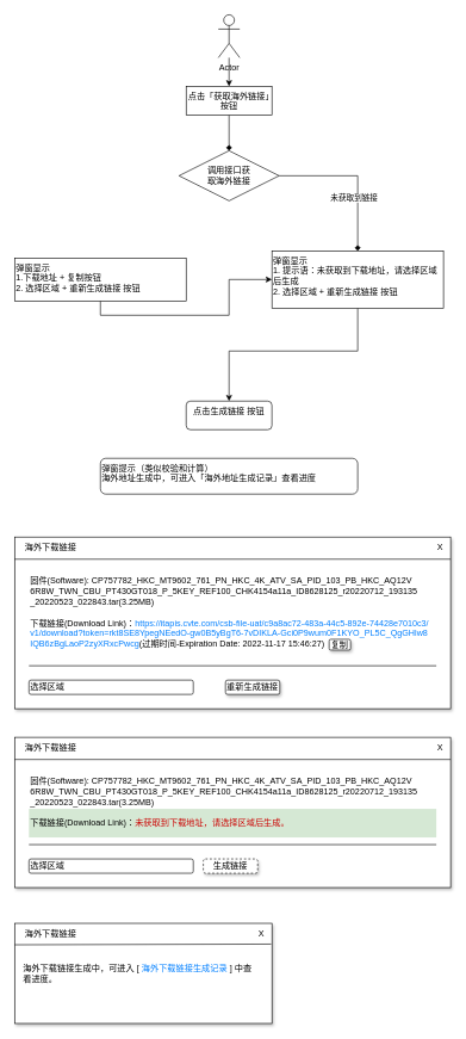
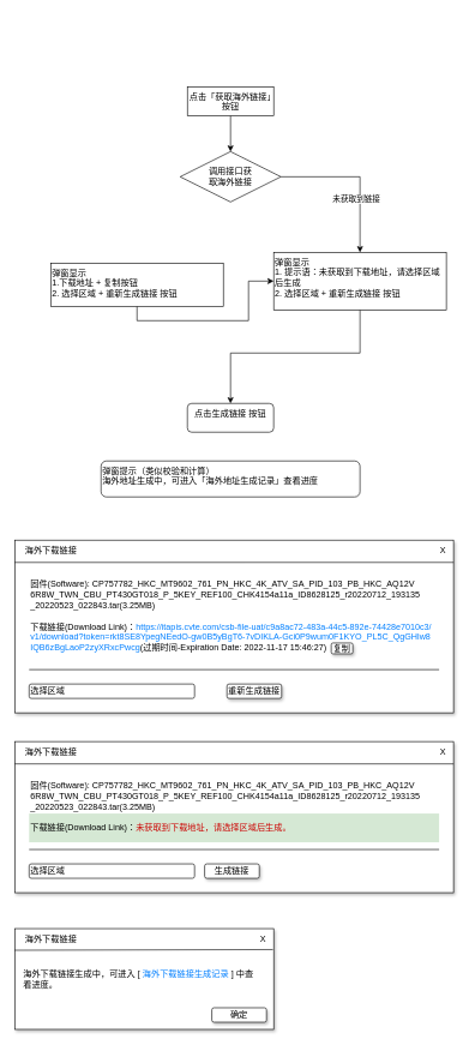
  <mxCell id="0" />
  <mxCell id="1" parent="0" />
- <mxCell id="2" value="" style="edgeStyle=orthogonalEdgeStyle;rounded=0;orthogonalLoop=1;jettySize=auto;html=1;" parent="1" source="3" target="5" edge="1"><mxGeometry relative="1" as="geometry" /></mxCell>
- <mxCell id="3" value="Actor" style="shape=umlActor;verticalLabelPosition=bottom;verticalAlign=top;html=1;outlineConnect=0;" parent="1" vertex="1"><mxGeometry x="305" y="20" width="30" height="60" as="geometry" /></mxCell>
- <mxCell id="4" value="" style="edgeStyle=orthogonalEdgeStyle;rounded=0;orthogonalLoop=1;jettySize=auto;html=1;endArrow=diamond;" parent="1" source="5" target="8" edge="1"><mxGeometry relative="1" as="geometry" /></mxCell>
+ <mxCell id="4" value="" style="edgeStyle=orthogonalEdgeStyle;rounded=0;orthogonalLoop=1;jettySize=auto;html=1;" parent="1" source="5" target="8" edge="1"><mxGeometry relative="1" as="geometry" /></mxCell>
  <mxCell id="5" value="点击「获取海外链接」按钮" style="whiteSpace=wrap;html=1;verticalAlign=top;" parent="1" vertex="1"><mxGeometry x="260" y="120" width="120" height="40" as="geometry" /></mxCell>
- <mxCell id="6" value="" style="edgeStyle=orthogonalEdgeStyle;rounded=0;orthogonalLoop=1;jettySize=auto;html=1;exitX=1;exitY=0.5;exitDx=0;exitDy=0;endArrow=diamond;" parent="1" source="8" target="10" edge="1"><mxGeometry relative="1" as="geometry" /></mxCell>
+ <mxCell id="6" value="" style="edgeStyle=orthogonalEdgeStyle;rounded=0;orthogonalLoop=1;jettySize=auto;html=1;exitX=1;exitY=0.5;exitDx=0;exitDy=0;" parent="1" source="8" target="10" edge="1"><mxGeometry relative="1" as="geometry" /></mxCell>
  <mxCell id="7" value="未获取到链接" style="edgeLabel;html=1;align=center;verticalAlign=middle;resizable=0;points=[];" parent="6" vertex="1" connectable="0"><mxGeometry x="-0.038" y="-1" relative="1" as="geometry"><mxPoint x="1" y="29" as="offset" /></mxGeometry></mxCell>
  <mxCell id="8" value="&lt;br&gt;调用接口获&lt;br&gt;取海外链接" style="rhombus;whiteSpace=wrap;html=1;verticalAlign=top;" parent="1" vertex="1"><mxGeometry x="250" y="210" width="140" height="70" as="geometry" /></mxCell>
  <mxCell id="9" value="" style="edgeStyle=orthogonalEdgeStyle;rounded=0;orthogonalLoop=1;jettySize=auto;html=1;exitX=0.5;exitY=1;exitDx=0;exitDy=0;entryX=0.5;entryY=0;entryDx=0;entryDy=0;" parent="1" source="10" target="13" edge="1"><mxGeometry relative="1" as="geometry"><Array as="points"><mxPoint x="500" y="490" /><mxPoint x="320" y="490" /></Array></mxGeometry></mxCell>
  <mxCell id="10" value="弹窗显示&lt;br&gt;1. 提示语：未获取到下载地址，请选择区域后生成&lt;br&gt;2. 选择区域 + 重新生成链接 按钮" style="whiteSpace=wrap;html=1;verticalAlign=top;align=left;" parent="1" vertex="1"><mxGeometry x="380" y="350" width="240" height="80" as="geometry" /></mxCell>
  <mxCell id="11" style="edgeStyle=orthogonalEdgeStyle;rounded=0;orthogonalLoop=1;jettySize=auto;html=1;exitX=0.5;exitY=1;exitDx=0;exitDy=0;" parent="1" source="12" target="10" edge="1"><mxGeometry relative="1" as="geometry" /></mxCell>
- <mxCell id="12" value="弹窗显示 &lt;br&gt;1.下载地址 + 复制按钮&lt;br&gt;&lt;div style=&quot;&quot;&gt;&lt;span style=&quot;background-color: initial;&quot;&gt;2. 选择区域 + 重新生成链接 按钮&lt;/span&gt;&lt;/div&gt;" style="whiteSpace=wrap;html=1;verticalAlign=top;align=left;" parent="1" vertex="1"><mxGeometry x="20" y="360" width="240" height="60" as="geometry" /></mxCell>
+ <mxCell id="12" value="弹窗显示 &lt;br&gt;1.下载地址 + 复制按钮&lt;br&gt;&lt;div style=&quot;&quot;&gt;&lt;span style=&quot;background-color: initial;&quot;&gt;2. 选择区域 + 重新生成链接 按钮&lt;/span&gt;&lt;/div&gt;" style="whiteSpace=wrap;html=1;verticalAlign=top;align=left;" parent="1" vertex="1"><mxGeometry x="70" y="365" width="240" height="60" as="geometry" /></mxCell>
  <mxCell id="13" value="点击生成链接 按钮" style="whiteSpace=wrap;html=1;verticalAlign=top;rounded=1;" parent="1" vertex="1"><mxGeometry x="260" y="560" width="120" height="40" as="geometry" /></mxCell>
  <mxCell id="14" value="弹窗提示（类似校验和计算）&lt;br&gt;海外地址生成中，可进入「海外地址生成记录」查看进度" style="whiteSpace=wrap;html=1;verticalAlign=top;align=left;rounded=1;" parent="1" vertex="1"><mxGeometry x="140" y="640" width="360" height="50" as="geometry" /></mxCell>
  <mxCell id="15" value="" style="rounded=0;whiteSpace=wrap;html=1;shadow=1;" parent="1" vertex="1"><mxGeometry x="20" y="750" width="610" height="240" as="geometry" /></mxCell>
  <mxCell id="16" value="海外下载链接" style="text;html=1;align=center;verticalAlign=middle;resizable=0;points=[];autosize=1;strokeColor=none;fillColor=none;" parent="1" vertex="1"><mxGeometry x="20" y="750" width="100" height="30" as="geometry" /></mxCell>
  <mxCell id="17" value="" style="endArrow=none;html=1;rounded=0;entryX=1;entryY=1.033;entryDx=0;entryDy=0;entryPerimeter=0;" parent="1" edge="1" target="19"><mxGeometry width="50" height="50" relative="1" as="geometry"><mxPoint x="20" y="781" as="sourcePoint" /><mxPoint x="378.92" y="779.06" as="targetPoint" /></mxGeometry></mxCell>
  <mxCell id="18" value="" style="endArrow=none;html=1;rounded=0;" parent="1" edge="1"><mxGeometry width="50" height="50" relative="1" as="geometry"><mxPoint x="40" y="930" as="sourcePoint" /><mxPoint x="610" y="930" as="targetPoint" /></mxGeometry></mxCell>
  <mxCell id="19" value="X" style="text;html=1;align=center;verticalAlign=middle;resizable=0;points=[];autosize=1;strokeColor=none;fillColor=none;" parent="1" vertex="1"><mxGeometry x="600" y="750" width="30" height="30" as="geometry" /></mxCell>
  <mxCell id="20" value="选择区域" style="rounded=1;whiteSpace=wrap;html=1;align=left;" parent="1" vertex="1"><mxGeometry x="40" y="950" width="230" height="20" as="geometry" /></mxCell>
  <mxCell id="21" value="重新生成链接" style="rounded=1;whiteSpace=wrap;html=1;shadow=1;" parent="1" vertex="1"><mxGeometry x="315" y="950" width="76" height="20" as="geometry" /></mxCell>
  <mxCell id="22" value="" style="rounded=0;whiteSpace=wrap;html=1;shadow=1;" parent="1" vertex="1"><mxGeometry x="20" y="1290" width="360" height="140" as="geometry" /></mxCell>
  <mxCell id="23" value="海外下载链接" style="text;html=1;align=center;verticalAlign=middle;resizable=0;points=[];autosize=1;strokeColor=none;fillColor=none;" parent="1" vertex="1"><mxGeometry x="20" y="1290" width="100" height="30" as="geometry" /></mxCell>
  <mxCell id="24" value="" style="endArrow=none;html=1;rounded=0;entryX=0.997;entryY=0.217;entryDx=0;entryDy=0;entryPerimeter=0;" parent="1" edge="1"><mxGeometry width="50" height="50" relative="1" as="geometry"><mxPoint x="20" y="1320" as="sourcePoint" /><mxPoint x="378.92" y="1319.06" as="targetPoint" /></mxGeometry></mxCell>
  <mxCell id="25" value="海外下载链接生成中，可进入 [ &lt;font color=&quot;#007fff&quot;&gt;海外下载链接生成记录 &lt;/font&gt;] 中查&lt;br&gt;看进度。" style="text;html=1;align=left;verticalAlign=middle;resizable=0;points=[];autosize=1;strokeColor=none;fillColor=none;" parent="1" vertex="1"><mxGeometry x="30" y="1340" width="340" height="40" as="geometry" /></mxCell>
  <mxCell id="26" value="X" style="text;html=1;align=center;verticalAlign=middle;resizable=0;points=[];autosize=1;strokeColor=none;fillColor=none;" parent="1" vertex="1"><mxGeometry x="350" y="1290" width="30" height="30" as="geometry" /></mxCell>
+ <mxCell id="27" value="确定" style="rounded=1;whiteSpace=wrap;html=1;shadow=1;" parent="1" vertex="1"><mxGeometry x="294" y="1400" width="76" height="20" as="geometry" /></mxCell>
  <mxCell id="28" value="&lt;div style=&quot;text-align: left;&quot;&gt;&lt;br&gt;&lt;/div&gt;" style="text;html=1;align=center;verticalAlign=middle;resizable=0;points=[];autosize=1;strokeColor=none;fillColor=none;fontColor=#000000;labelBackgroundColor=none;" vertex="1" parent="1"><mxGeometry x="190" y="820" width="20" height="30" as="geometry" /></mxCell>
  <mxCell id="29" value="固件(Software): CP757782_HKC_MT9602_761_PN_HKC_4K_ATV_SA_PID_103_PB_HKC_AQ12V&lt;br&gt;6R8W_TWN_CBU_PT430GT018_P_5KEY_REF100_CHK4154a11a_ID8628125_r20220712_193135&lt;br&gt;_20220523_022843.tar(3.25MB)" style="rounded=0;labelBackgroundColor=none;fontColor=#000000;align=left;whiteSpace=wrap;html=1;labelBorderColor=none;strokeColor=none;" vertex="1" parent="1"><mxGeometry x="40" y="796" width="570" height="60" as="geometry" /></mxCell>
  <mxCell id="30" value="&lt;div&gt;下载链接(Download Link)：&lt;font color=&quot;#007fff&quot;&gt;&lt;span style=&quot;background-color: initial;&quot;&gt;https://itapis.cvte.com/csb-file-uat/c9a8ac72-483a-44c5-892e-7&lt;/span&gt;&lt;span style=&quot;background-color: initial;&quot;&gt;4428e7010c3/&lt;/span&gt;&lt;/font&gt;&lt;/div&gt;&lt;div&gt;&lt;font color=&quot;#007fff&quot;&gt;v1/download?token=rkt8SE8YpegNEedO-gw0B5yBgT6-7vDIKLA-Gci0P9wum0F1KYO_PL5C_QgGHlw8&lt;/font&gt;&lt;/div&gt;&lt;div&gt;&lt;font color=&quot;#007fff&quot;&gt;IQB6zBgLaoP2zyXRxcPwcg&lt;/font&gt;(过期时间-Expiration Date: 2022-11-17 15:46:27)&lt;/div&gt;" style="rounded=0;labelBackgroundColor=none;fontColor=#000000;align=left;whiteSpace=wrap;html=1;labelBorderColor=none;strokeColor=none;" vertex="1" parent="1"><mxGeometry x="40" y="850" width="570" height="70" as="geometry" /></mxCell>
  <mxCell id="31" value="复制" style="rounded=1;whiteSpace=wrap;html=1;shadow=1;" parent="1" vertex="1"><mxGeometry x="460" y="893" width="30" height="15" as="geometry" /></mxCell>
  <mxCell id="32" value="" style="rounded=0;whiteSpace=wrap;html=1;shadow=1;" vertex="1" parent="1"><mxGeometry x="20" y="1030" width="610" height="210" as="geometry" /></mxCell>
  <mxCell id="33" value="海外下载链接" style="text;html=1;align=center;verticalAlign=middle;resizable=0;points=[];autosize=1;strokeColor=none;fillColor=none;" vertex="1" parent="1"><mxGeometry x="20" y="1030" width="100" height="30" as="geometry" /></mxCell>
  <mxCell id="34" value="" style="endArrow=none;html=1;rounded=0;entryX=1;entryY=1.033;entryDx=0;entryDy=0;entryPerimeter=0;" edge="1" parent="1" target="36"><mxGeometry width="50" height="50" relative="1" as="geometry"><mxPoint x="20" y="1061" as="sourcePoint" /><mxPoint x="378.92" y="1059.06" as="targetPoint" /></mxGeometry></mxCell>
  <mxCell id="35" value="" style="endArrow=none;html=1;rounded=0;" edge="1" parent="1"><mxGeometry width="50" height="50" relative="1" as="geometry"><mxPoint x="40" y="1180" as="sourcePoint" /><mxPoint x="610" y="1180" as="targetPoint" /></mxGeometry></mxCell>
  <mxCell id="36" value="X" style="text;html=1;align=center;verticalAlign=middle;resizable=0;points=[];autosize=1;strokeColor=none;fillColor=none;" vertex="1" parent="1"><mxGeometry x="600" y="1030" width="30" height="30" as="geometry" /></mxCell>
  <mxCell id="37" value="选择区域" style="rounded=1;whiteSpace=wrap;html=1;align=left;" vertex="1" parent="1"><mxGeometry x="40" y="1200" width="230" height="20" as="geometry" /></mxCell>
- <mxCell id="38" value="生成链接" style="rounded=1;whiteSpace=wrap;html=1;shadow=1;dashed=1;" vertex="1" parent="1"><mxGeometry x="284" y="1200" width="76" height="20" as="geometry" /></mxCell>
+ <mxCell id="38" value="生成链接" style="rounded=1;whiteSpace=wrap;html=1;shadow=1;" vertex="1" parent="1"><mxGeometry x="284" y="1200" width="76" height="20" as="geometry" /></mxCell>
  <mxCell id="39" value="&lt;div style=&quot;text-align: left;&quot;&gt;&lt;br&gt;&lt;/div&gt;" style="text;html=1;align=center;verticalAlign=middle;resizable=0;points=[];autosize=1;strokeColor=none;fillColor=none;fontColor=#000000;labelBackgroundColor=none;" vertex="1" parent="1"><mxGeometry x="190" y="1100" width="20" height="30" as="geometry" /></mxCell>
  <mxCell id="40" value="固件(Software): CP757782_HKC_MT9602_761_PN_HKC_4K_ATV_SA_PID_103_PB_HKC_AQ12V&lt;br&gt;6R8W_TWN_CBU_PT430GT018_P_5KEY_REF100_CHK4154a11a_ID8628125_r20220712_193135&lt;br&gt;_20220523_022843.tar(3.25MB)" style="rounded=0;labelBackgroundColor=none;fontColor=#000000;align=left;whiteSpace=wrap;html=1;labelBorderColor=none;strokeColor=none;" vertex="1" parent="1"><mxGeometry x="40" y="1076" width="570" height="60" as="geometry" /></mxCell>
  <mxCell id="41" value="下载链接(Download Link)：&lt;span style=&quot;text-align: center;&quot;&gt;&lt;font color=&quot;#cc0000&quot;&gt;未获取到下载地址，请选择区域后生成。&lt;/font&gt;&lt;/span&gt;" style="rounded=0;labelBackgroundColor=none;fontColor=#000000;align=left;whiteSpace=wrap;html=1;labelBorderColor=none;strokeColor=none;fillColor=#d5e8d4;" vertex="1" parent="1"><mxGeometry x="40" y="1130" width="570" height="40" as="geometry" /></mxCell>
